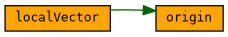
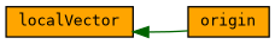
  digraph {
    rankdir=LR
    fontname="DejaVu Sans Mono"
    node [color=black fillcolor=orange fontname="DejaVu Sans Mono" fontsize=10 shape=record style=filled]
    n1 [fontcolor=black height=0.2 label=localVector width=0.4]
    n2 [height=0.2 label=origin width=0.4]
-   n2 -> n1 [color=darkgreen dir=back fontname="DejaVu Sans Mono" fontsize=10 labelfontname=FreeSans labelfontsize=10 style=solid]
+   n1 -> n2 [color=darkgreen dir=back fontname="DejaVu Sans Mono" fontsize=10 labelfontname=FreeSans labelfontsize=10 style=solid]
  }
